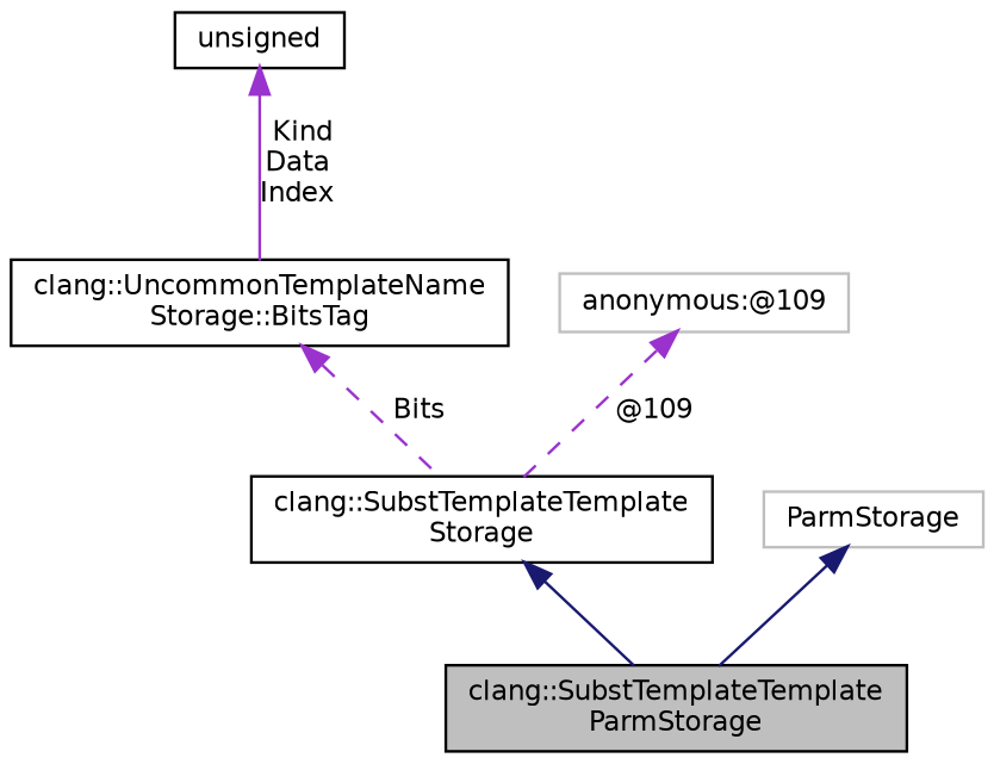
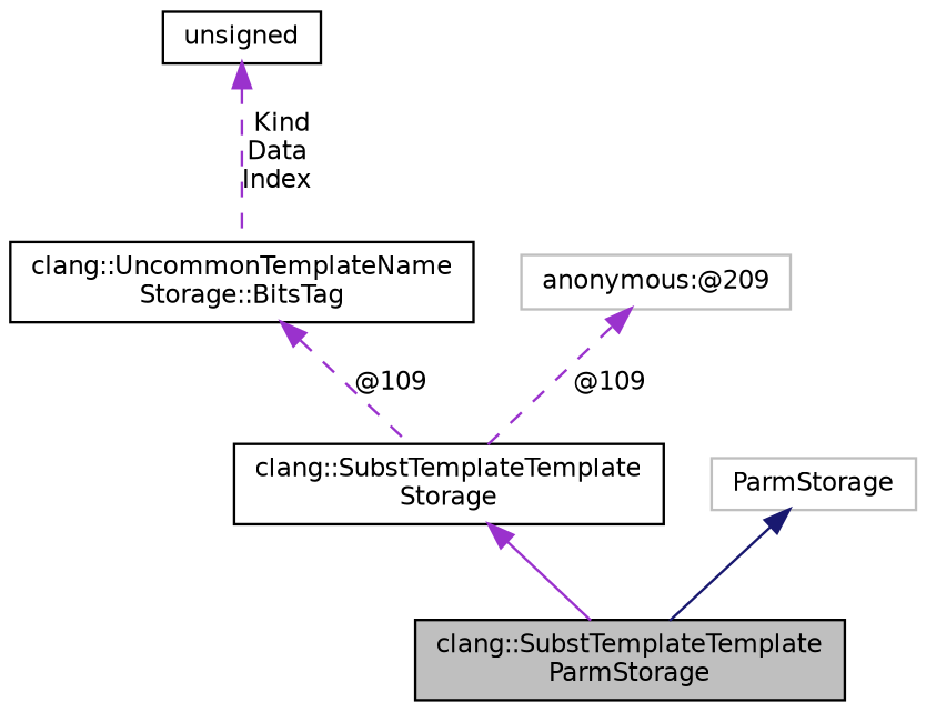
  digraph {
    node [color=black fontname=Helvetica fontsize=10 shape=record]
    edge [color=darkorchid3 dir=back fontname=Helvetica fontsize=10 labelfontname=Helvetica labelfontsize=10 style=dashed]
    n1 [fillcolor=grey75 fontcolor=black height=0.2 label="clang::SubstTemplateTemplate\lParmStorage" style=filled width=0.4]
    n2 [height=0.2 label="clang::SubstTemplateTemplate\lStorage" width=0.4]
    n3 [height=0.2 label="clang::UncommonTemplateName\lStorage::BitsTag" width=0.4]
    n4 [height=0.2 label=unsigned width=0.4]
-   n5 [color=grey75 height=0.2 label="anonymous:@109" width=0.4]
+   n5 [color=grey75 height=0.2 label="anonymous:@209" width=0.4]
    n6 [color=grey75 height=0.2 label=ParmStorage width=0.4]
-   n2 -> n1 [color=midnightblue style=solid]
-   n3 -> n2 [label=" Bits"]
-   n4 -> n3 [label=" Kind\nData\nIndex" style=solid]
+   n2 -> n1 [style=solid]
+   n3 -> n2 [label=" @109"]
+   n4 -> n3 [label=" Kind\nData\nIndex"]
    n5 -> n2 [label=" @109"]
    n6 -> n1 [color=midnightblue style=solid]
  }
